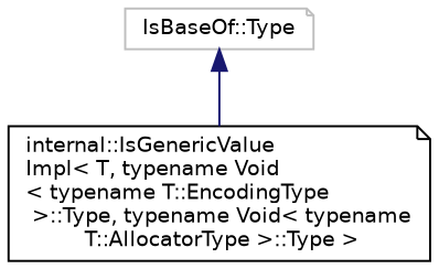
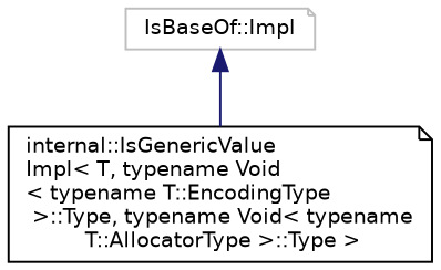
  digraph {
    rankdir=TB
    node [fillcolor=white fontname=Helvetica fontsize=10 shape=note style=filled]
-   n1 [color=grey75 height=0.2 label="IsBaseOf::Type" width=0.4]
+   n1 [color=grey75 height=0.2 label="IsBaseOf::Impl" width=0.4]
    n2 [color=black height=0.2 label="internal::IsGenericValue\lImpl\< T, typename Void\l\< typename T::EncodingType\l \>::Type, typename Void\< typename\l T::AllocatorType \>::Type \>" width=0.4]
    n1 -> n2 [color=midnightblue dir=back fontname=Helvetica fontsize=10 labelfontname=Helvetica labelfontsize=10 style=solid]
  }
